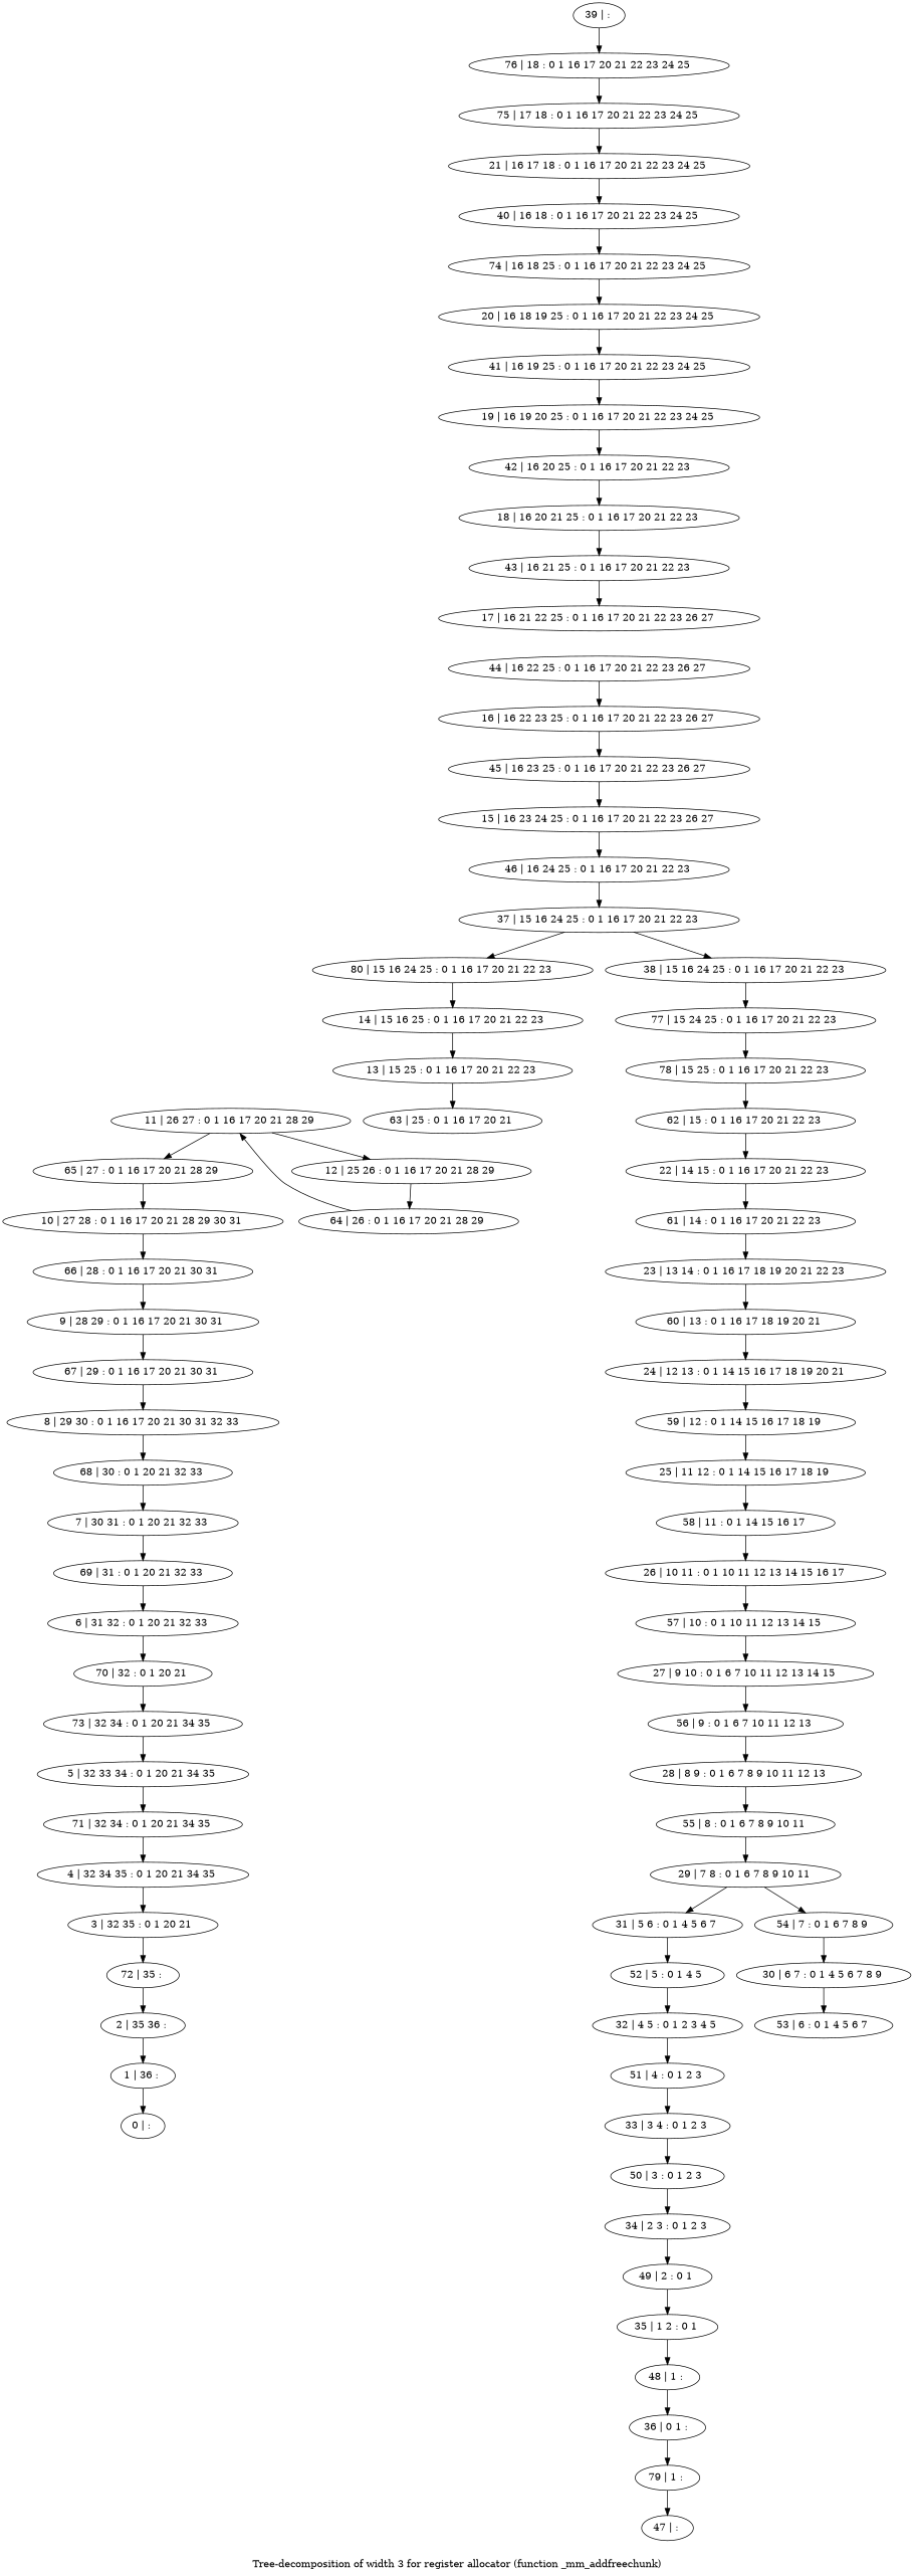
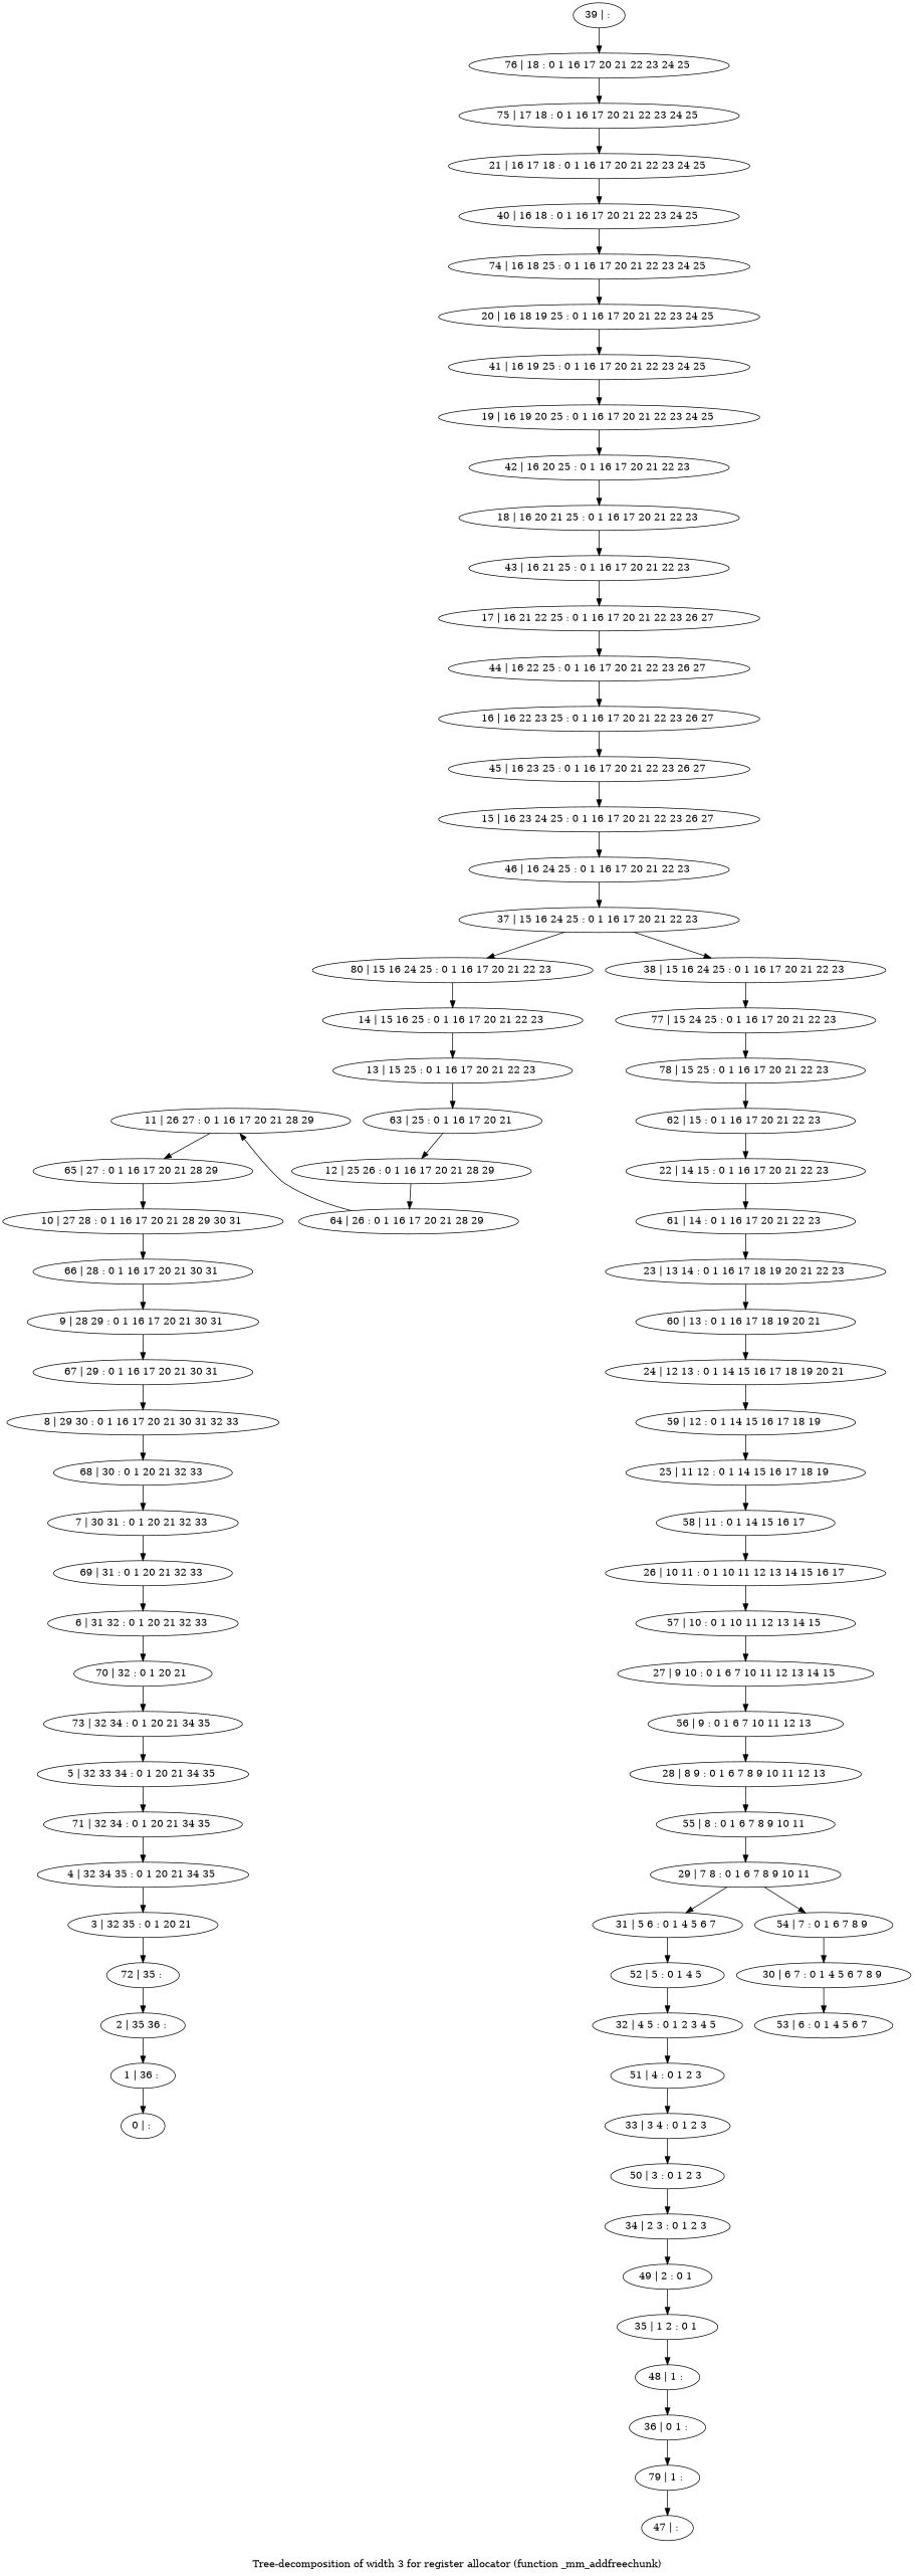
  digraph {
    label="Tree-decomposition of width 3 for register allocator (function _mm_addfreechunk)"
    n1 [label="0 | : "]
    n2 [label="1 | 36 : "]
    n3 [label="2 | 35 36 : "]
    n4 [label="3 | 32 35 : 0 1 20 21 "]
    n5 [label="72 | 35 : "]
    n6 [label="4 | 32 34 35 : 0 1 20 21 34 35 "]
    n7 [label="5 | 32 33 34 : 0 1 20 21 34 35 "]
    n8 [label="71 | 32 34 : 0 1 20 21 34 35 "]
    n9 [label="6 | 31 32 : 0 1 20 21 32 33 "]
    n10 [label="70 | 32 : 0 1 20 21 "]
    n11 [label="73 | 32 34 : 0 1 20 21 34 35 "]
    n12 [label="7 | 30 31 : 0 1 20 21 32 33 "]
    n13 [label="69 | 31 : 0 1 20 21 32 33 "]
    n14 [label="8 | 29 30 : 0 1 16 17 20 21 30 31 32 33 "]
    n15 [label="68 | 30 : 0 1 20 21 32 33 "]
    n16 [label="9 | 28 29 : 0 1 16 17 20 21 30 31 "]
    n17 [label="67 | 29 : 0 1 16 17 20 21 30 31 "]
    n18 [label="10 | 27 28 : 0 1 16 17 20 21 28 29 30 31 "]
    n19 [label="66 | 28 : 0 1 16 17 20 21 30 31 "]
    n20 [label="11 | 26 27 : 0 1 16 17 20 21 28 29 "]
    n21 [label="65 | 27 : 0 1 16 17 20 21 28 29 "]
    n22 [label="12 | 25 26 : 0 1 16 17 20 21 28 29 "]
    n23 [label="64 | 26 : 0 1 16 17 20 21 28 29 "]
    n24 [label="13 | 15 25 : 0 1 16 17 20 21 22 23 "]
    n25 [label="63 | 25 : 0 1 16 17 20 21 "]
    n26 [label="14 | 15 16 25 : 0 1 16 17 20 21 22 23 "]
    n27 [label="15 | 16 23 24 25 : 0 1 16 17 20 21 22 23 26 27 "]
    n28 [label="46 | 16 24 25 : 0 1 16 17 20 21 22 23 "]
    n29 [label="37 | 15 16 24 25 : 0 1 16 17 20 21 22 23 "]
    n30 [label="16 | 16 22 23 25 : 0 1 16 17 20 21 22 23 26 27 "]
    n31 [label="45 | 16 23 25 : 0 1 16 17 20 21 22 23 26 27 "]
    n32 [label="17 | 16 21 22 25 : 0 1 16 17 20 21 22 23 26 27 "]
    n33 [label="44 | 16 22 25 : 0 1 16 17 20 21 22 23 26 27 "]
    n34 [label="18 | 16 20 21 25 : 0 1 16 17 20 21 22 23 "]
    n35 [label="43 | 16 21 25 : 0 1 16 17 20 21 22 23 "]
    n36 [label="19 | 16 19 20 25 : 0 1 16 17 20 21 22 23 24 25 "]
    n37 [label="42 | 16 20 25 : 0 1 16 17 20 21 22 23 "]
    n38 [label="20 | 16 18 19 25 : 0 1 16 17 20 21 22 23 24 25 "]
    n39 [label="41 | 16 19 25 : 0 1 16 17 20 21 22 23 24 25 "]
    n40 [label="21 | 16 17 18 : 0 1 16 17 20 21 22 23 24 25 "]
    n41 [label="40 | 16 18 : 0 1 16 17 20 21 22 23 24 25 "]
    n42 [label="74 | 16 18 25 : 0 1 16 17 20 21 22 23 24 25 "]
    n43 [label="22 | 14 15 : 0 1 16 17 20 21 22 23 "]
    n44 [label="61 | 14 : 0 1 16 17 20 21 22 23 "]
    n45 [label="23 | 13 14 : 0 1 16 17 18 19 20 21 22 23 "]
    n46 [label="60 | 13 : 0 1 16 17 18 19 20 21 "]
    n47 [label="24 | 12 13 : 0 1 14 15 16 17 18 19 20 21 "]
    n48 [label="59 | 12 : 0 1 14 15 16 17 18 19 "]
    n49 [label="25 | 11 12 : 0 1 14 15 16 17 18 19 "]
    n50 [label="58 | 11 : 0 1 14 15 16 17 "]
    n51 [label="26 | 10 11 : 0 1 10 11 12 13 14 15 16 17 "]
    n52 [label="57 | 10 : 0 1 10 11 12 13 14 15 "]
    n53 [label="27 | 9 10 : 0 1 6 7 10 11 12 13 14 15 "]
    n54 [label="56 | 9 : 0 1 6 7 10 11 12 13 "]
    n55 [label="28 | 8 9 : 0 1 6 7 8 9 10 11 12 13 "]
    n56 [label="55 | 8 : 0 1 6 7 8 9 10 11 "]
    n57 [label="29 | 7 8 : 0 1 6 7 8 9 10 11 "]
    n58 [label="54 | 7 : 0 1 6 7 8 9 "]
    n59 [label="31 | 5 6 : 0 1 4 5 6 7 "]
    n60 [label="30 | 6 7 : 0 1 4 5 6 7 8 9 "]
    n61 [label="53 | 6 : 0 1 4 5 6 7 "]
    n62 [label="52 | 5 : 0 1 4 5 "]
    n63 [label="32 | 4 5 : 0 1 2 3 4 5 "]
    n64 [label="51 | 4 : 0 1 2 3 "]
    n65 [label="33 | 3 4 : 0 1 2 3 "]
    n66 [label="50 | 3 : 0 1 2 3 "]
    n67 [label="34 | 2 3 : 0 1 2 3 "]
    n68 [label="49 | 2 : 0 1 "]
    n69 [label="35 | 1 2 : 0 1 "]
    n70 [label="48 | 1 : "]
    n71 [label="36 | 0 1 : "]
    n72 [label="79 | 1 : "]
    n73 [label="47 | : "]
    n74 [label="38 | 15 16 24 25 : 0 1 16 17 20 21 22 23 "]
    n75 [label="80 | 15 16 24 25 : 0 1 16 17 20 21 22 23 "]
    n76 [label="77 | 15 24 25 : 0 1 16 17 20 21 22 23 "]
    n77 [label="78 | 15 25 : 0 1 16 17 20 21 22 23 "]
    n78 [label="39 | : "]
    n79 [label="76 | 18 : 0 1 16 17 20 21 22 23 24 25 "]
    n80 [label="75 | 17 18 : 0 1 16 17 20 21 22 23 24 25 "]
    n81 [label="62 | 15 : 0 1 16 17 20 21 22 23 "]
    n2 -> n1
    n3 -> n2
    n4 -> n5
    n5 -> n3
    n6 -> n4
    n7 -> n8
    n8 -> n6
    n9 -> n10
    n10 -> n11
    n11 -> n7
    n12 -> n13
    n13 -> n9
    n14 -> n15
    n15 -> n12
    n16 -> n17
    n17 -> n14
    n18 -> n19
    n19 -> n16
    n20 -> n21
    n21 -> n18
    n22 -> n23
    n23 -> n20
    n24 -> n25
-   n20 -> n22
+   n25 -> n22
    n26 -> n24
    n27 -> n28
    n28 -> n29
    n29 -> n74
    n29 -> n75
    n30 -> n31
    n31 -> n27
+   n32 -> n33
    n33 -> n30
    n34 -> n35
    n35 -> n32
    n36 -> n37
    n37 -> n34
    n38 -> n39
    n39 -> n36
    n40 -> n41
    n41 -> n42
    n42 -> n38
    n43 -> n44
    n44 -> n45
    n45 -> n46
    n46 -> n47
    n47 -> n48
    n48 -> n49
    n49 -> n50
    n50 -> n51
    n51 -> n52
    n52 -> n53
    n53 -> n54
    n54 -> n55
    n55 -> n56
    n56 -> n57
    n57 -> n58
    n57 -> n59
    n58 -> n60
    n59 -> n62
    n60 -> n61
    n62 -> n63
    n63 -> n64
    n64 -> n65
    n65 -> n66
    n66 -> n67
    n67 -> n68
    n68 -> n69
    n69 -> n70
    n70 -> n71
    n71 -> n72
    n72 -> n73
    n74 -> n76
    n75 -> n26
    n76 -> n77
    n77 -> n81
    n78 -> n79
    n79 -> n80
    n80 -> n40
    n81 -> n43
  }
